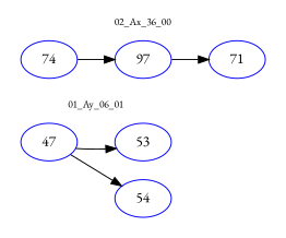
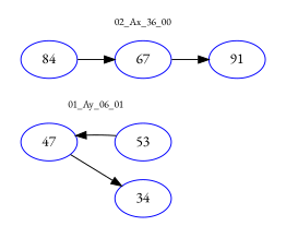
  digraph {
    fontname="EB Garamond"
    rankdir=LR
    node [color=blue fontname="EB Garamond"]
    edge [color=black fontname="EB Garamond"]
    n1 [label=47]
-   n2 [label=54]
+   n2 [label=34]
    n3 [label=53]
-   n4 [label=97]
-   n5 [label=71]
-   n6 [label=74]
+   n4 [label=67]
+   n5 [label=91]
+   n6 [label=84]
    subgraph cluster_1 {
      color=white
      fontsize=10
      label="01_Ay_06_01"
      n1
      n2
      n3
    }
    subgraph cluster_2 {
      color=white
      fontsize=10
      label="02_Ax_36_00"
      n4
      n5
      n6
    }
    n1 -> n2
-   n1 -> n3
+   n3 -> n1
    n4 -> n5
    n6 -> n4
  }
